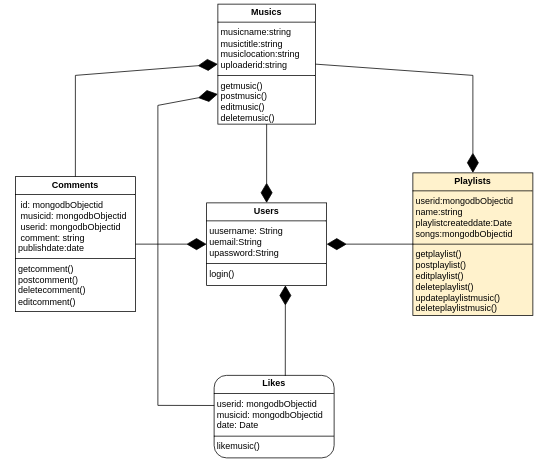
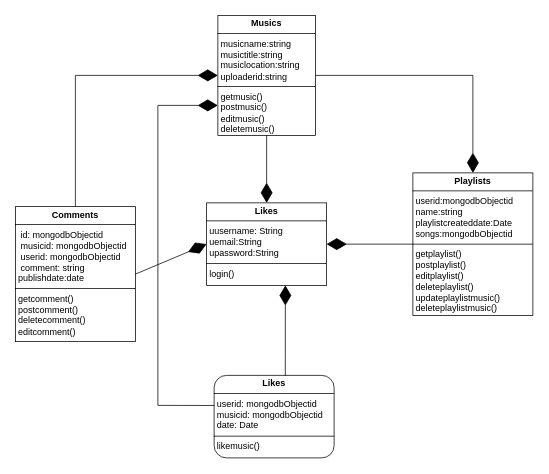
  <mxCell id="0" />
  <mxCell id="1" parent="0" />
- <mxCell id="2" value="&lt;p style=&quot;margin:0px;margin-top:4px;text-align:center;&quot;&gt;&lt;b&gt;Comments&lt;/b&gt;&lt;/p&gt;&lt;hr size=&quot;1&quot; style=&quot;border-style:solid;&quot;&gt;&lt;p style=&quot;margin:0px;margin-left:4px;&quot;&gt;&amp;nbsp;id: mongodbObjectid&lt;/p&gt;&lt;p style=&quot;margin:0px;margin-left:4px;&quot;&gt;&amp;nbsp;musicid:&amp;nbsp;&lt;span style=&quot;background-color: transparent; color: light-dark(rgb(0, 0, 0), rgb(255, 255, 255));&quot;&gt;mongodbObjectid&lt;/span&gt;&lt;/p&gt;&lt;p style=&quot;margin:0px;margin-left:4px;&quot;&gt;&amp;nbsp;userid:&amp;nbsp;&lt;span style=&quot;background-color: transparent; color: light-dark(rgb(0, 0, 0), rgb(255, 255, 255));&quot;&gt;mongodbObjectid&lt;/span&gt;&lt;/p&gt;&lt;p style=&quot;margin:0px;margin-left:4px;&quot;&gt;&amp;nbsp;comment: string&lt;/p&gt;&lt;p style=&quot;margin:0px;margin-left:4px;&quot;&gt;publishdate:date&lt;/p&gt;&lt;hr size=&quot;1&quot; style=&quot;border-style:solid;&quot;&gt;&lt;p style=&quot;margin:0px;margin-left:4px;&quot;&gt;getcomment()&lt;/p&gt;&lt;p style=&quot;margin:0px;margin-left:4px;&quot;&gt;postcomment()&lt;/p&gt;&lt;p style=&quot;margin:0px;margin-left:4px;&quot;&gt;deletecomment()&lt;/p&gt;&lt;p style=&quot;margin:0px;margin-left:4px;&quot;&gt;editcomment()&lt;/p&gt;" style="verticalAlign=top;align=left;overflow=fill;html=1;whiteSpace=wrap;" parent="1" vertex="1"><mxGeometry x="20" y="235" width="160" height="180" as="geometry" /></mxCell>
- <mxCell id="3" value="&lt;p style=&quot;margin:0px;margin-top:4px;text-align:center;&quot;&gt;&lt;b&gt;Musics&lt;/b&gt;&lt;/p&gt;&lt;hr size=&quot;1&quot; style=&quot;border-style:solid;&quot;&gt;&lt;p style=&quot;margin:0px;margin-left:4px;&quot;&gt;musicname:string&lt;/p&gt;&lt;p style=&quot;margin:0px;margin-left:4px;&quot;&gt;musictitle:string&lt;/p&gt;&lt;p style=&quot;margin:0px;margin-left:4px;&quot;&gt;musiclocation:string&lt;/p&gt;&lt;p style=&quot;margin:0px;margin-left:4px;&quot;&gt;uploaderid:string&lt;/p&gt;&lt;hr size=&quot;1&quot; style=&quot;border-style:solid;&quot;&gt;&lt;p style=&quot;margin:0px;margin-left:4px;&quot;&gt;getmusic()&lt;/p&gt;&lt;p style=&quot;margin:0px;margin-left:4px;&quot;&gt;postmusic()&lt;/p&gt;&lt;p style=&quot;margin:0px;margin-left:4px;&quot;&gt;editmusic()&lt;/p&gt;&lt;p style=&quot;margin:0px;margin-left:4px;&quot;&gt;deletemusic()&lt;/p&gt;" style="verticalAlign=top;align=left;overflow=fill;html=1;whiteSpace=wrap;" parent="1" vertex="1"><mxGeometry x="290" y="5" width="130" height="160" as="geometry" /></mxCell>
- <mxCell id="4" value="&lt;p style=&quot;margin:0px;margin-top:4px;text-align:center;&quot;&gt;&lt;b&gt;Playlists&lt;/b&gt;&lt;/p&gt;&lt;hr size=&quot;1&quot; style=&quot;border-style:solid;&quot;&gt;&lt;p style=&quot;margin:0px;margin-left:4px;&quot;&gt;userid:&lt;span style=&quot;background-color: transparent; color: light-dark(rgb(0, 0, 0), rgb(255, 255, 255));&quot;&gt;mongodbObjectid&lt;/span&gt;&lt;/p&gt;&lt;p style=&quot;margin:0px;margin-left:4px;&quot;&gt;&lt;span style=&quot;background-color: transparent; color: light-dark(rgb(0, 0, 0), rgb(255, 255, 255));&quot;&gt;name:string&lt;/span&gt;&lt;/p&gt;&lt;p style=&quot;margin:0px;margin-left:4px;&quot;&gt;&lt;span style=&quot;background-color: transparent; color: light-dark(rgb(0, 0, 0), rgb(255, 255, 255));&quot;&gt;playlistcreateddate:Date&lt;br&gt;&lt;/span&gt;songs:&lt;span style=&quot;color: light-dark(rgb(0, 0, 0), rgb(255, 255, 255)); background-color: transparent;&quot;&gt;mongodbObjectid&lt;/span&gt;&lt;span style=&quot;background-color: transparent; color: light-dark(rgb(0, 0, 0), rgb(255, 255, 255));&quot;&gt;&lt;/span&gt;&lt;/p&gt;&lt;hr size=&quot;1&quot; style=&quot;border-style:solid;&quot;&gt;&lt;p style=&quot;margin: 0px 0px 0px 4px;&quot;&gt;getplaylist()&lt;/p&gt;&lt;p style=&quot;margin: 0px 0px 0px 4px;&quot;&gt;postplaylist()&lt;/p&gt;&lt;p style=&quot;margin: 0px 0px 0px 4px;&quot;&gt;editplaylist()&lt;/p&gt;&lt;p style=&quot;margin: 0px 0px 0px 4px;&quot;&gt;deleteplaylist()&lt;/p&gt;&lt;p style=&quot;margin: 0px 0px 0px 4px;&quot;&gt;updateplaylistmusic()&lt;/p&gt;&lt;p style=&quot;margin: 0px 0px 0px 4px;&quot;&gt;deleteplaylistmusic()&lt;/p&gt;" style="verticalAlign=top;align=left;overflow=fill;html=1;whiteSpace=wrap;fillColor=#fff2cc;" parent="1" vertex="1"><mxGeometry x="550" y="230" width="160" height="190" as="geometry" /></mxCell>
+ <mxCell id="2" value="&lt;p style=&quot;margin:0px;margin-top:4px;text-align:center;&quot;&gt;&lt;b&gt;Comments&lt;/b&gt;&lt;/p&gt;&lt;hr size=&quot;1&quot; style=&quot;border-style:solid;&quot;&gt;&lt;p style=&quot;margin:0px;margin-left:4px;&quot;&gt;&amp;nbsp;id: mongodbObjectid&lt;/p&gt;&lt;p style=&quot;margin:0px;margin-left:4px;&quot;&gt;&amp;nbsp;musicid:&amp;nbsp;&lt;span style=&quot;background-color: transparent; color: light-dark(rgb(0, 0, 0), rgb(255, 255, 255));&quot;&gt;mongodbObjectid&lt;/span&gt;&lt;/p&gt;&lt;p style=&quot;margin:0px;margin-left:4px;&quot;&gt;&amp;nbsp;userid:&amp;nbsp;&lt;span style=&quot;background-color: transparent; color: light-dark(rgb(0, 0, 0), rgb(255, 255, 255));&quot;&gt;mongodbObjectid&lt;/span&gt;&lt;/p&gt;&lt;p style=&quot;margin:0px;margin-left:4px;&quot;&gt;&amp;nbsp;comment: string&lt;/p&gt;&lt;p style=&quot;margin:0px;margin-left:4px;&quot;&gt;publishdate:date&lt;/p&gt;&lt;hr size=&quot;1&quot; style=&quot;border-style:solid;&quot;&gt;&lt;p style=&quot;margin:0px;margin-left:4px;&quot;&gt;getcomment()&lt;/p&gt;&lt;p style=&quot;margin:0px;margin-left:4px;&quot;&gt;postcomment()&lt;/p&gt;&lt;p style=&quot;margin:0px;margin-left:4px;&quot;&gt;deletecomment()&lt;/p&gt;&lt;p style=&quot;margin:0px;margin-left:4px;&quot;&gt;editcomment()&lt;/p&gt;" style="verticalAlign=top;align=left;overflow=fill;html=1;whiteSpace=wrap;" parent="1" vertex="1"><mxGeometry x="20" y="275" width="160" height="180" as="geometry" /></mxCell>
+ <mxCell id="3" value="&lt;p style=&quot;margin:0px;margin-top:4px;text-align:center;&quot;&gt;&lt;b&gt;Musics&lt;/b&gt;&lt;/p&gt;&lt;hr size=&quot;1&quot; style=&quot;border-style:solid;&quot;&gt;&lt;p style=&quot;margin:0px;margin-left:4px;&quot;&gt;musicname:string&lt;/p&gt;&lt;p style=&quot;margin:0px;margin-left:4px;&quot;&gt;musictitle:string&lt;/p&gt;&lt;p style=&quot;margin:0px;margin-left:4px;&quot;&gt;musiclocation:string&lt;/p&gt;&lt;p style=&quot;margin:0px;margin-left:4px;&quot;&gt;uploaderid:string&lt;/p&gt;&lt;hr size=&quot;1&quot; style=&quot;border-style:solid;&quot;&gt;&lt;p style=&quot;margin:0px;margin-left:4px;&quot;&gt;getmusic()&lt;/p&gt;&lt;p style=&quot;margin:0px;margin-left:4px;&quot;&gt;postmusic()&lt;/p&gt;&lt;p style=&quot;margin:0px;margin-left:4px;&quot;&gt;editmusic()&lt;/p&gt;&lt;p style=&quot;margin:0px;margin-left:4px;&quot;&gt;deletemusic()&lt;/p&gt;" style="verticalAlign=top;align=left;overflow=fill;html=1;whiteSpace=wrap;" parent="1" vertex="1"><mxGeometry x="290" y="20" width="130" height="160" as="geometry" /></mxCell>
+ <mxCell id="4" value="&lt;p style=&quot;margin:0px;margin-top:4px;text-align:center;&quot;&gt;&lt;b&gt;Playlists&lt;/b&gt;&lt;/p&gt;&lt;hr size=&quot;1&quot; style=&quot;border-style:solid;&quot;&gt;&lt;p style=&quot;margin:0px;margin-left:4px;&quot;&gt;userid:&lt;span style=&quot;background-color: transparent; color: light-dark(rgb(0, 0, 0), rgb(255, 255, 255));&quot;&gt;mongodbObjectid&lt;/span&gt;&lt;/p&gt;&lt;p style=&quot;margin:0px;margin-left:4px;&quot;&gt;&lt;span style=&quot;background-color: transparent; color: light-dark(rgb(0, 0, 0), rgb(255, 255, 255));&quot;&gt;name:string&lt;/span&gt;&lt;/p&gt;&lt;p style=&quot;margin:0px;margin-left:4px;&quot;&gt;&lt;span style=&quot;background-color: transparent; color: light-dark(rgb(0, 0, 0), rgb(255, 255, 255));&quot;&gt;playlistcreateddate:Date&lt;br&gt;&lt;/span&gt;songs:&lt;span style=&quot;color: light-dark(rgb(0, 0, 0), rgb(255, 255, 255)); background-color: transparent;&quot;&gt;mongodbObjectid&lt;/span&gt;&lt;span style=&quot;background-color: transparent; color: light-dark(rgb(0, 0, 0), rgb(255, 255, 255));&quot;&gt;&lt;/span&gt;&lt;/p&gt;&lt;hr size=&quot;1&quot; style=&quot;border-style:solid;&quot;&gt;&lt;p style=&quot;margin: 0px 0px 0px 4px;&quot;&gt;getplaylist()&lt;/p&gt;&lt;p style=&quot;margin: 0px 0px 0px 4px;&quot;&gt;postplaylist()&lt;/p&gt;&lt;p style=&quot;margin: 0px 0px 0px 4px;&quot;&gt;editplaylist()&lt;/p&gt;&lt;p style=&quot;margin: 0px 0px 0px 4px;&quot;&gt;deleteplaylist()&lt;/p&gt;&lt;p style=&quot;margin: 0px 0px 0px 4px;&quot;&gt;updateplaylistmusic()&lt;/p&gt;&lt;p style=&quot;margin: 0px 0px 0px 4px;&quot;&gt;deleteplaylistmusic()&lt;/p&gt;" style="verticalAlign=top;align=left;overflow=fill;html=1;whiteSpace=wrap;" parent="1" vertex="1"><mxGeometry x="550" y="230" width="160" height="190" as="geometry" /></mxCell>
  <mxCell id="5" value="&lt;p style=&quot;margin:0px;margin-top:4px;text-align:center;&quot;&gt;&lt;b&gt;Likes&lt;/b&gt;&lt;/p&gt;&lt;hr size=&quot;1&quot; style=&quot;border-style:solid;&quot;&gt;&lt;p style=&quot;margin:0px;margin-left:4px;&quot;&gt;userid:&amp;nbsp;&lt;span style=&quot;color: light-dark(rgb(0, 0, 0), rgb(255, 255, 255)); background-color: transparent;&quot;&gt;mongodbObjectid&lt;/span&gt;&lt;/p&gt;&lt;p style=&quot;margin:0px;margin-left:4px;&quot;&gt;musicid:&amp;nbsp;&lt;span style=&quot;color: light-dark(rgb(0, 0, 0), rgb(255, 255, 255)); background-color: transparent;&quot;&gt;mongodbObjectid&lt;/span&gt;&lt;span style=&quot;color: light-dark(rgb(0, 0, 0), rgb(255, 255, 255)); background-color: transparent;&quot;&gt;&lt;/span&gt;&lt;/p&gt;&lt;p style=&quot;margin:0px;margin-left:4px;&quot;&gt;date: Date&lt;/p&gt;&lt;hr size=&quot;1&quot; style=&quot;border-style:solid;&quot;&gt;&lt;p style=&quot;margin:0px;margin-left:4px;&quot;&gt;likemusic()&lt;/p&gt;" style="verticalAlign=top;align=left;overflow=fill;html=1;whiteSpace=wrap;rounded=1;" parent="1" vertex="1"><mxGeometry x="285" y="500" width="160" height="110" as="geometry" /></mxCell>
- <mxCell id="6" value="&lt;p style=&quot;margin:0px;margin-top:4px;text-align:center;&quot;&gt;&lt;b&gt;Users&lt;/b&gt;&lt;/p&gt;&lt;hr size=&quot;1&quot; style=&quot;border-style:solid;&quot;&gt;&lt;p style=&quot;margin:0px;margin-left:4px;&quot;&gt;uusername: String&lt;/p&gt;&lt;p style=&quot;margin:0px;margin-left:4px;&quot;&gt;uemail:String&lt;/p&gt;&lt;p style=&quot;margin:0px;margin-left:4px;&quot;&gt;upassword:String&lt;/p&gt;&lt;hr size=&quot;1&quot; style=&quot;border-style:solid;&quot;&gt;&lt;p style=&quot;margin:0px;margin-left:4px;&quot;&gt;login()&lt;/p&gt;" style="verticalAlign=top;align=left;overflow=fill;html=1;whiteSpace=wrap;" parent="1" vertex="1"><mxGeometry x="275" y="270" width="160" height="110" as="geometry" /></mxCell>
+ <mxCell id="6" value="&lt;p style=&quot;margin:0px;margin-top:4px;text-align:center;&quot;&gt;&lt;b&gt;Likes&lt;/b&gt;&lt;/p&gt;&lt;hr size=&quot;1&quot; style=&quot;border-style:solid;&quot;&gt;&lt;p style=&quot;margin:0px;margin-left:4px;&quot;&gt;uusername: String&lt;/p&gt;&lt;p style=&quot;margin:0px;margin-left:4px;&quot;&gt;uemail:String&lt;/p&gt;&lt;p style=&quot;margin:0px;margin-left:4px;&quot;&gt;upassword:String&lt;/p&gt;&lt;hr size=&quot;1&quot; style=&quot;border-style:solid;&quot;&gt;&lt;p style=&quot;margin:0px;margin-left:4px;&quot;&gt;login()&lt;/p&gt;" style="verticalAlign=top;align=left;overflow=fill;html=1;whiteSpace=wrap;" parent="1" vertex="1"><mxGeometry x="275" y="270" width="160" height="110" as="geometry" /></mxCell>
  <mxCell id="7" value="" style="endArrow=diamondThin;endFill=1;endSize=24;html=1;rounded=0;entryX=0;entryY=0.5;entryDx=0;entryDy=0;exitX=0.5;exitY=0;exitDx=0;exitDy=0;" edge="1" parent="1" source="2" target="3"><mxGeometry width="160" relative="1" as="geometry"><mxPoint x="50" y="80" as="sourcePoint" /><mxPoint x="210" y="80" as="targetPoint" /><Array as="points"><mxPoint x="100" y="100" /></Array></mxGeometry></mxCell>
  <mxCell id="8" value="" style="endArrow=diamondThin;endFill=1;endSize=24;html=1;rounded=0;entryX=0;entryY=0.5;entryDx=0;entryDy=0;exitX=1;exitY=0.5;exitDx=0;exitDy=0;" edge="1" parent="1" source="2" target="6"><mxGeometry width="160" relative="1" as="geometry"><mxPoint x="30" y="490" as="sourcePoint" /><mxPoint x="190" y="490" as="targetPoint" /></mxGeometry></mxCell>
  <mxCell id="9" value="" style="endArrow=diamondThin;endFill=1;endSize=24;html=1;rounded=0;entryX=0;entryY=0.75;entryDx=0;entryDy=0;exitX=0.001;exitY=0.365;exitDx=0;exitDy=0;exitPerimeter=0;" edge="1" parent="1" source="5" target="3"><mxGeometry width="160" relative="1" as="geometry"><mxPoint x="220" y="540" as="sourcePoint" /><mxPoint x="210" y="200" as="targetPoint" /><Array as="points"><mxPoint x="210" y="540" /><mxPoint x="210" y="140" /></Array></mxGeometry></mxCell>
  <mxCell id="10" value="" style="endArrow=diamondThin;endFill=1;endSize=24;html=1;rounded=0;exitX=0.593;exitY=0.007;exitDx=0;exitDy=0;entryX=0.531;entryY=1;entryDx=0;entryDy=0;entryPerimeter=0;exitPerimeter=0;" edge="1" parent="1" source="5"><mxGeometry width="160" relative="1" as="geometry"><mxPoint x="385.04" y="500" as="sourcePoint" /><mxPoint x="380" y="380" as="targetPoint" /></mxGeometry></mxCell>
  <mxCell id="11" value="" style="endArrow=diamondThin;endFill=1;endSize=24;html=1;rounded=0;entryX=1;entryY=0.5;entryDx=0;entryDy=0;exitX=0;exitY=0.5;exitDx=0;exitDy=0;" edge="1" parent="1" source="4" target="6"><mxGeometry width="160" relative="1" as="geometry"><mxPoint x="450" y="470" as="sourcePoint" /><mxPoint x="610" y="470" as="targetPoint" /></mxGeometry></mxCell>
  <mxCell id="12" value="" style="endArrow=diamondThin;endFill=1;endSize=24;html=1;rounded=0;entryX=0.5;entryY=0;entryDx=0;entryDy=0;exitX=1;exitY=0.5;exitDx=0;exitDy=0;" edge="1" parent="1" source="3" target="4"><mxGeometry width="160" relative="1" as="geometry"><mxPoint x="430" y="130" as="sourcePoint" /><mxPoint x="590" y="130" as="targetPoint" /><Array as="points"><mxPoint x="630" y="100" /></Array></mxGeometry></mxCell>
  <mxCell id="13" value="" style="endArrow=diamondThin;endFill=1;endSize=24;html=1;rounded=0;entryX=0.5;entryY=0;entryDx=0;entryDy=0;exitX=0.5;exitY=1;exitDx=0;exitDy=0;" edge="1" parent="1" source="3" target="6"><mxGeometry width="160" relative="1" as="geometry"><mxPoint x="260" y="230" as="sourcePoint" /><mxPoint x="420" y="230" as="targetPoint" /></mxGeometry></mxCell>
